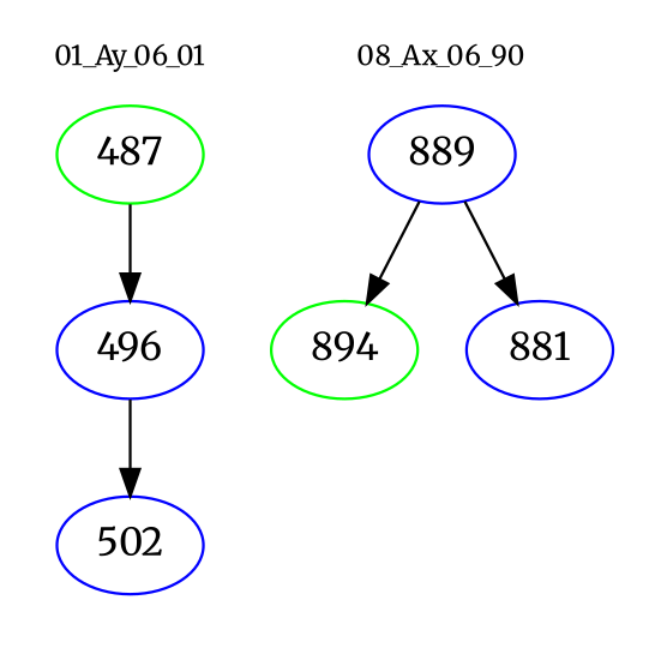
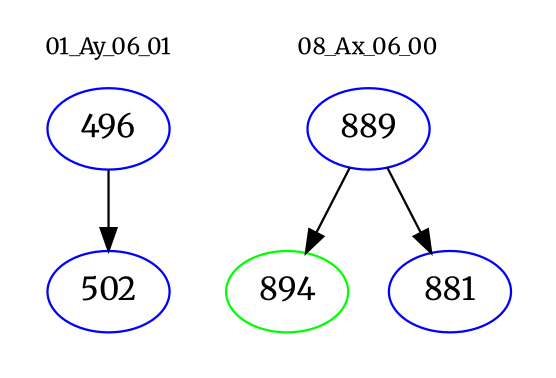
  digraph {
    fontname=Merriweather
    node [color=blue fontname=Merriweather]
    edge [color=black fontname=Merriweather]
-   n1 [color=green label=487]
    n2 [label=496]
    n3 [label=502]
    n4 [color=green label=894]
    n5 [label=889]
    n6 [label=881]
    subgraph cluster_1 {
      color=white
      fontsize=10
      label="01_Ay_06_01"
-     n1
      n2
      n3
    }
    subgraph cluster_2 {
      color=white
      fontsize=10
-     label="08_Ax_06_90"
+     label="08_Ax_06_00"
      n4
      n5
      n6
    }
-   n1 -> n2
    n2 -> n3
    n5 -> n4
    n5 -> n6
  }
